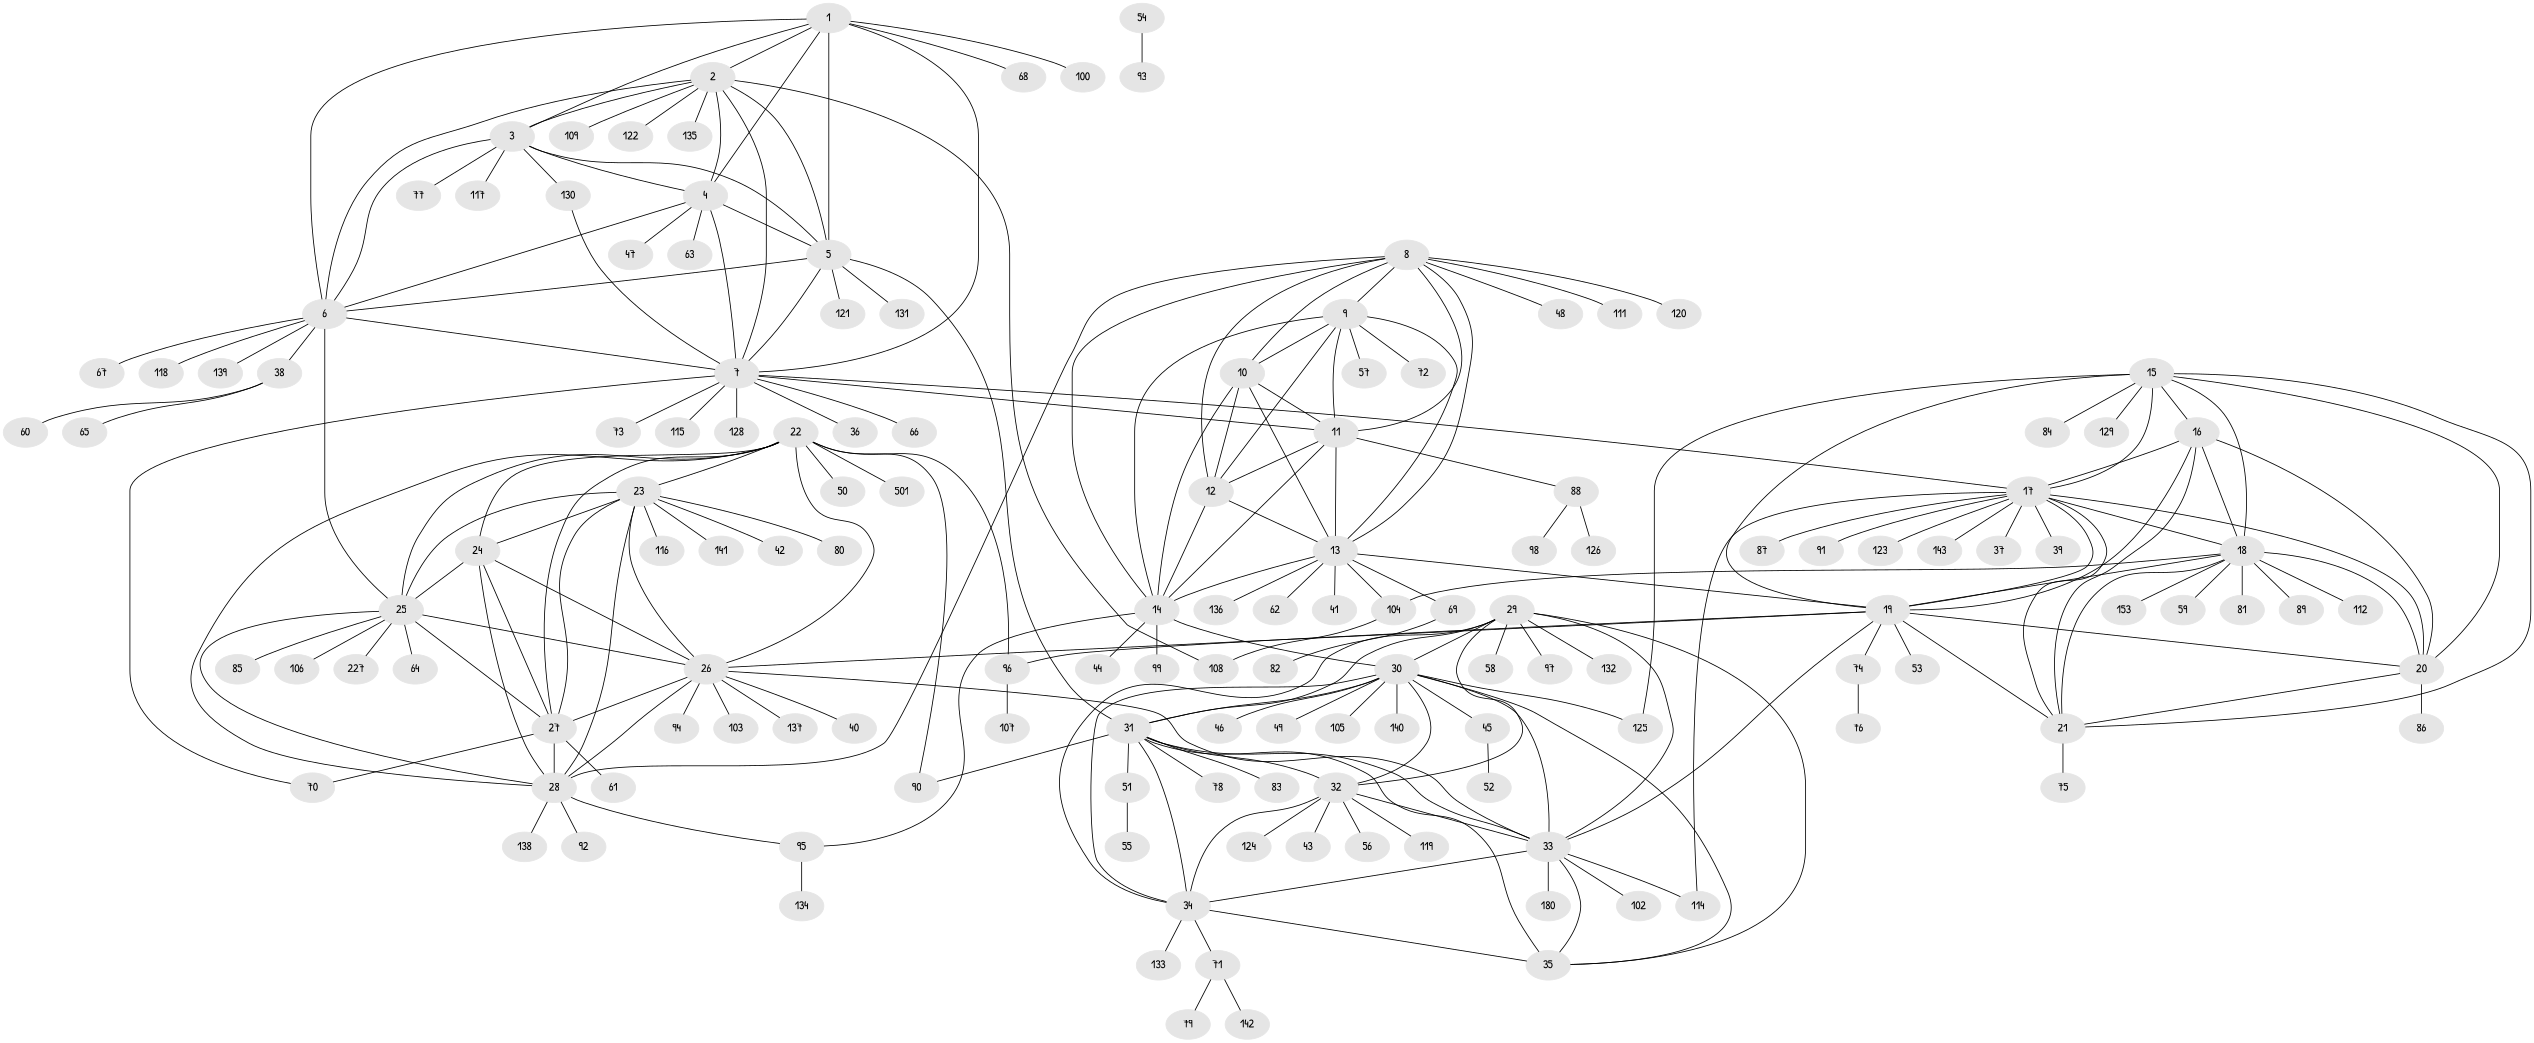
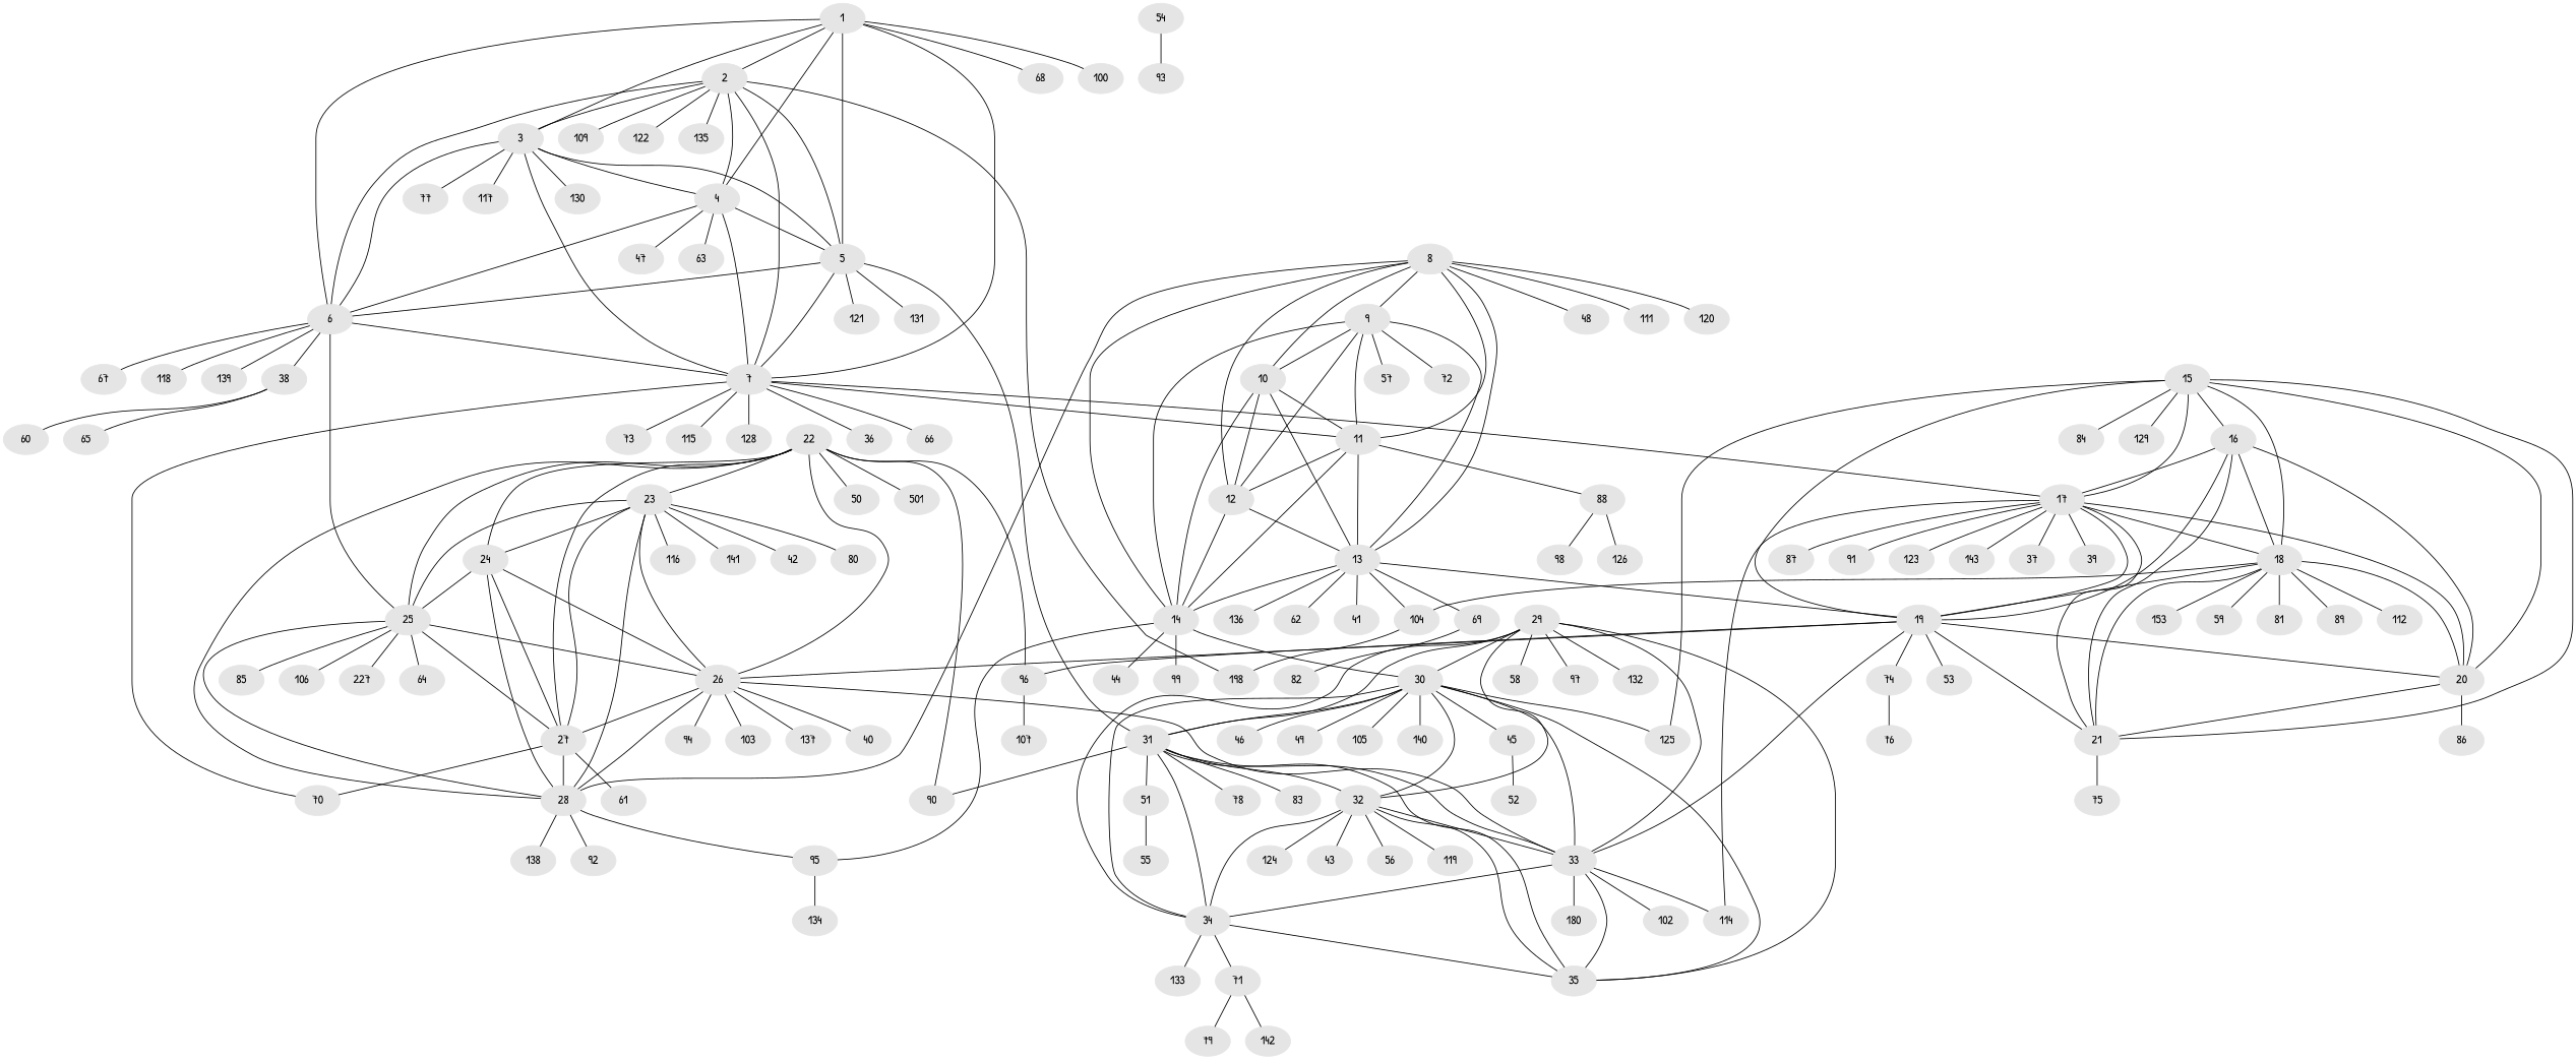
  graph {
    fontname="Patrick Hand"
    node [color=gray90 fontname="Patrick Hand" style=filled]
    edge [fontname="Patrick Hand"]
    1
    2
    3
    4
    5
    6
    7
    68
    100
-   108
+   108 [label=198]
    109
    122
    135
    77
    117
    130
    47
    63
    31
    121
    131
    25
    38
    67
    118
    139
    11
    17
    36
    66
    70
    73
    115
    128
    33
    90
    32
    34
    35
    51
    78
    83
    28
    26
    27
    64
    85
    106
    n49 [label=227]
    60
    65
    12
    13
    14
    88
    19
    18
    20
    21
    37
    39
    87
    91
    114
    123
    143
    8
    9
    10
    48
    111
    120
    57
    72
    41
    62
    69
    104
    136
    30
    44
    95
    99
    92
    138
    98
    126
    53
    74
    96
    82
    125
    45
    46
    49
    105
    140
    134
    15
    16
    84
    129
    59
    81
    89
    112
    n107 [label=153]
    86
    75
    54
    93
    40
    94
    103
    137
    102
    n117 [label=180]
    76
    107
    22
    23
    24
    50
    n124 [label=501]
    42
    80
    116
    141
    61
    29
    58
    97
    132
    43
    56
    119
    124
    71
    133
    52
    55
    79
    142
    1 -- 2
    1 -- 3
    1 -- 4
    1 -- 5
    1 -- 6
    1 -- 7
    1 -- 68
    1 -- 100
    2 -- 3
    2 -- 4
    2 -- 5
    2 -- 6
    2 -- 7
    2 -- 108
    2 -- 109
    2 -- 122
    2 -- 135
    3 -- 4
    3 -- 5
    3 -- 6
-   130 -- 7
+   3 -- 7
    3 -- 77
    3 -- 117
    3 -- 130
    4 -- 5
    4 -- 6
    4 -- 7
    4 -- 47
    4 -- 63
    5 -- 6
    5 -- 7
    5 -- 31
    5 -- 121
    5 -- 131
    6 -- 7
    6 -- 25
    6 -- 38
    6 -- 67
    6 -- 118
    6 -- 139
    7 -- 11
    7 -- 17
    7 -- 36
    7 -- 66
    7 -- 70
    7 -- 73
    7 -- 115
    7 -- 128
    31 -- 33
    31 -- 90
    31 -- 32
    31 -- 34
    31 -- 35
    31 -- 51
    31 -- 78
    31 -- 83
    25 -- 28
    25 -- 26
    25 -- 27
    25 -- 64
    25 -- 85
    25 -- 106
    25 -- n49
    38 -- 60
    38 -- 65
    11 -- 12
    11 -- 13
    11 -- 14
    11 -- 88
    17 -- 19
    17 -- 18
    17 -- 20
    17 -- 21
    17 -- 37
    17 -- 39
    17 -- 87
    17 -- 91
    17 -- 114
    17 -- 123
    17 -- 143
    33 -- 34
    33 -- 35
    33 -- 114
    33 -- 102
    33 -- n117
    32 -- 33
    32 -- 34
+   32 -- 35
    32 -- 43
    32 -- 56
    32 -- 119
    32 -- 124
    34 -- 35
    34 -- 71
    34 -- 133
    51 -- 55
    28 -- 95
    28 -- 92
    28 -- 138
    26 -- 33
    26 -- 28
    26 -- 27
    26 -- 40
    26 -- 94
    26 -- 103
    26 -- 137
    27 -- 70
    27 -- 28
    27 -- 61
    12 -- 13
    12 -- 14
    13 -- 14
    13 -- 19
    13 -- 41
    13 -- 62
    13 -- 69
    13 -- 104
    13 -- 136
    14 -- 30
    14 -- 44
    14 -- 95
    14 -- 99
    88 -- 98
    88 -- 126
    19 -- 33
    19 -- 26
    19 -- 20
    19 -- 21
    19 -- 53
    19 -- 74
    19 -- 96
    18 -- 19
    18 -- 20
    18 -- 21
    18 -- 104
    18 -- 59
    18 -- 81
    18 -- 89
    18 -- 112
    18 -- n107
    20 -- 21
    20 -- 86
    21 -- 75
    8 -- 11
    8 -- 28
    8 -- 12
    8 -- 13
    8 -- 14
    8 -- 9
    8 -- 10
    8 -- 48
    8 -- 111
    8 -- 120
    9 -- 11
    9 -- 12
    9 -- 13
    9 -- 14
    9 -- 10
    9 -- 57
    9 -- 72
    10 -- 11
    10 -- 12
    10 -- 13
    10 -- 14
    69 -- 82
    104 -- 108
    30 -- 31
    30 -- 33
    30 -- 32
    30 -- 34
    30 -- 35
    30 -- 125
    30 -- 45
    30 -- 46
    30 -- 49
    30 -- 105
    30 -- 140
    95 -- 134
    74 -- 76
    96 -- 107
    45 -- 52
    15 -- 17
    15 -- 19
    15 -- 18
    15 -- 20
    15 -- 21
    15 -- 125
    15 -- 16
    15 -- 84
    15 -- 129
    16 -- 17
    16 -- 19
    16 -- 18
    16 -- 20
    16 -- 21
    54 -- 93
    22 -- 25
    22 -- 90
    22 -- 28
    22 -- 26
    22 -- 27
    22 -- 96
    22 -- 23
    22 -- 24
    22 -- 50
    22 -- n124
    23 -- 25
    23 -- 28
    23 -- 26
    23 -- 27
    23 -- 24
    23 -- 42
    23 -- 80
    23 -- 116
    23 -- 141
    24 -- 25
    24 -- 28
    24 -- 26
    24 -- 27
    29 -- 31
    29 -- 33
    29 -- 32
    29 -- 34
    29 -- 35
    29 -- 30
    29 -- 58
    29 -- 97
    29 -- 132
    71 -- 79
    71 -- 142
  }
